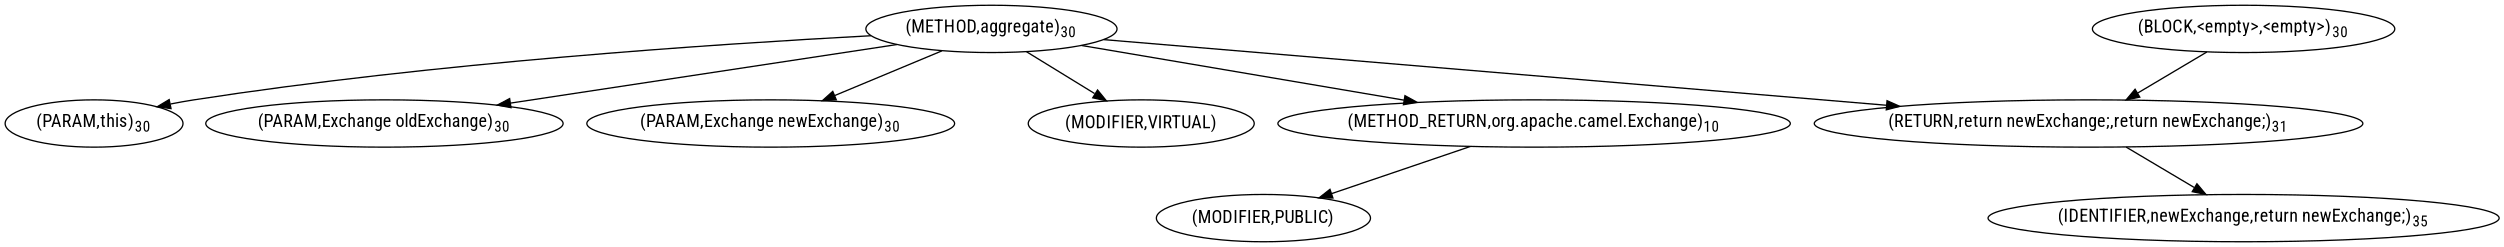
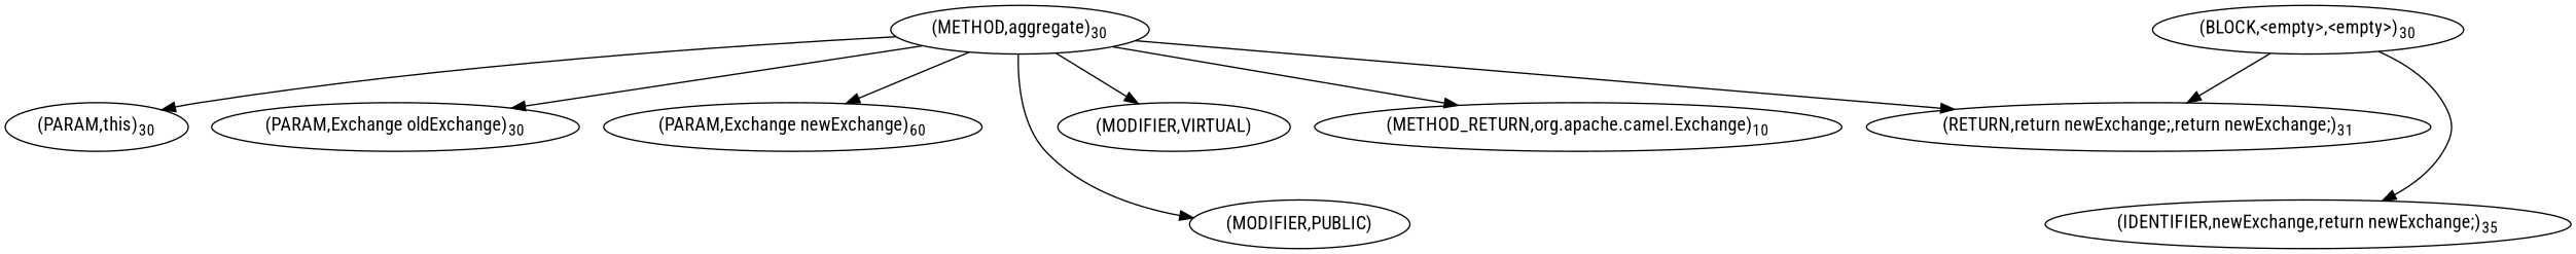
  digraph {
    fontname="Roboto Condensed"
    node [fontname="Roboto Condensed"]
    edge [fontname="Roboto Condensed"]
    n1 [label=<(METHOD,aggregate)<SUB>30</SUB>>]
    n2 [label=<(PARAM,this)<SUB>30</SUB>>]
    n3 [label=<(PARAM,Exchange oldExchange)<SUB>30</SUB>>]
-   n4 [label=<(PARAM,Exchange newExchange)<SUB>30</SUB>>]
+   n4 [label=<(PARAM,Exchange newExchange)<SUB>60</SUB>>]
    n5 [label=<(MODIFIER,PUBLIC)>]
    n6 [label=<(MODIFIER,VIRTUAL)>]
    n7 [label=<(METHOD_RETURN,org.apache.camel.Exchange)<SUB>10</SUB>>]
    n8 [label=<(RETURN,return newExchange;,return newExchange;)<SUB>31</SUB>>]
    n9 [label=<(BLOCK,&lt;empty&gt;,&lt;empty&gt;)<SUB>30</SUB>>]
    n10 [label=<(IDENTIFIER,newExchange,return newExchange;)<SUB>35</SUB>>]
    n1 -> n2
    n1 -> n3
    n1 -> n4
-   n7 -> n5
+   n1 -> n5
    n1 -> n6
    n1 -> n7
    n1 -> n8
-   n8 -> n10
+   n9 -> n10
    n9 -> n8
  }
